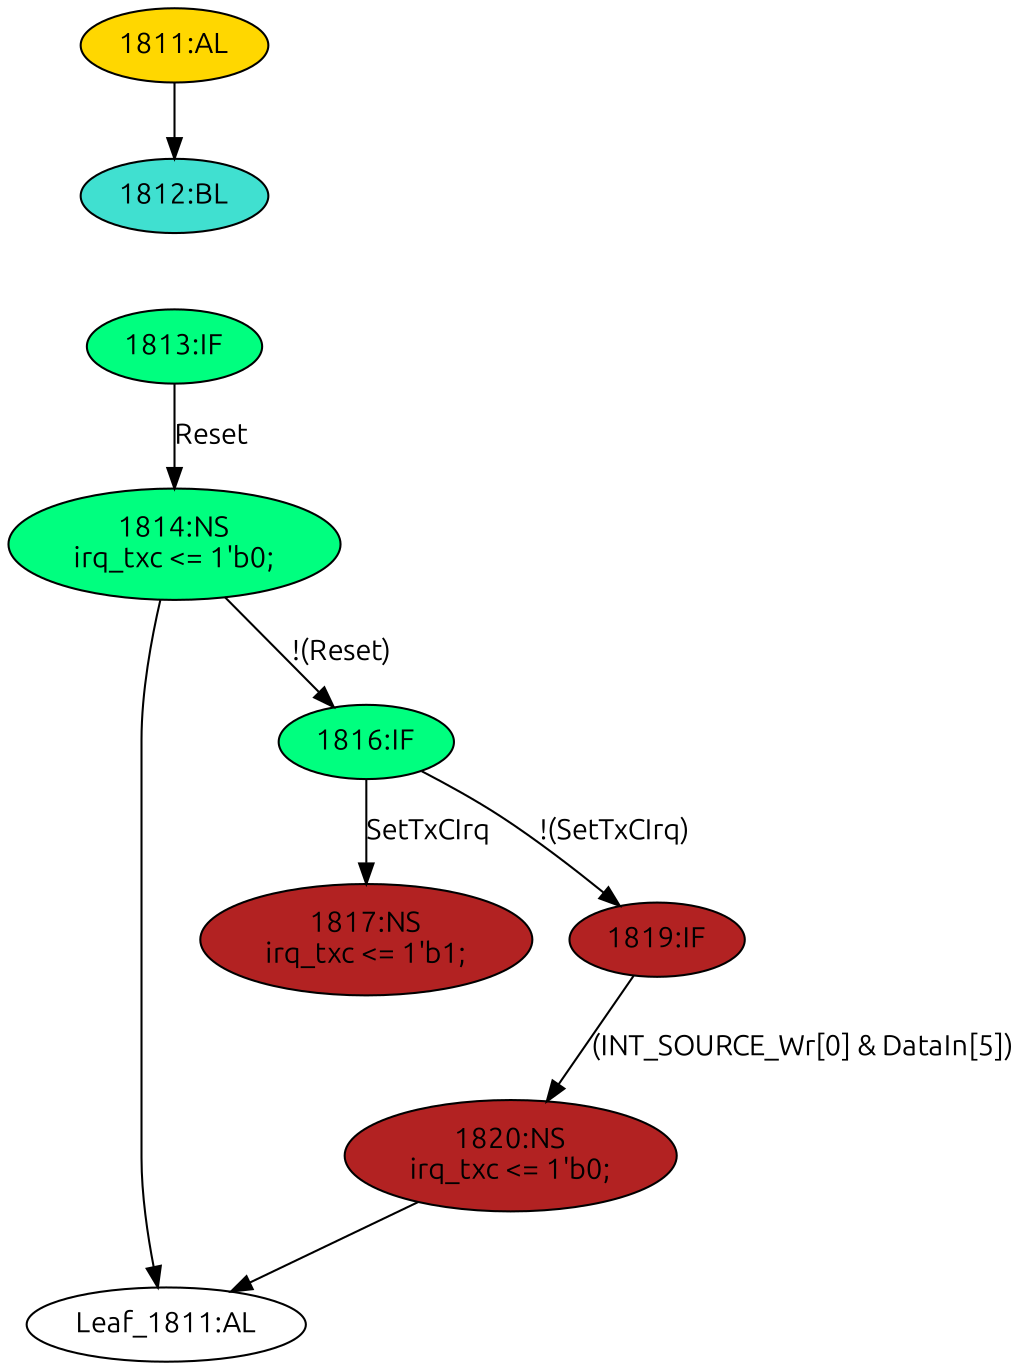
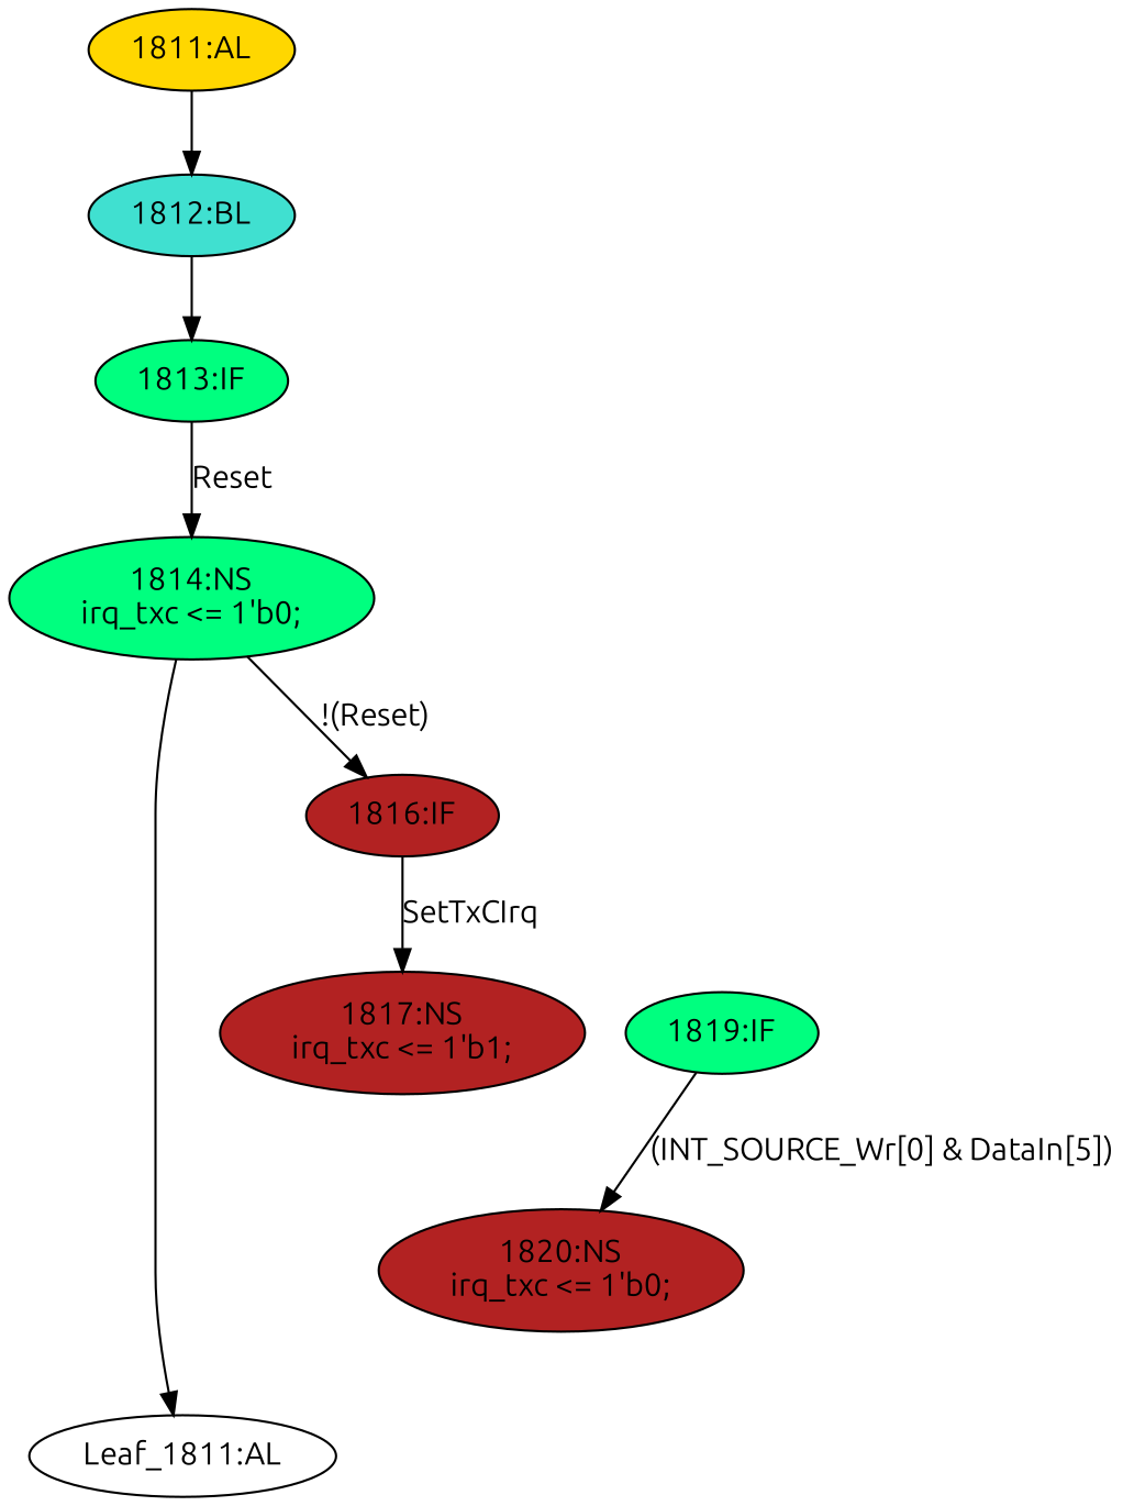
  strict digraph {
    fontname=Ubuntu
    node [fontname=Ubuntu fillcolor=springgreen statements="[]" style=filled typ=IfStatement]
    edge [cond="[]" fontname=Ubuntu lineno=None]
    n1 [def_var="['irq_txc']" label="Leaf_1811:AL" fillcolor="" statements="" style="" typ=""]
    n2 [ast="<pyverilog.vparser.ast.Block object at 0x7fbdee0426d0>" fillcolor=turquoise label="1812:BL" typ=Block]
    n3 [ast="<pyverilog.vparser.ast.IfStatement object at 0x7fbdee042710>" label="1813:IF"]
    n4 [ast="<pyverilog.vparser.ast.NonblockingSubstitution object at 0x7fbdee042c90>" label="1814:NS\nirq_txc <= 1'b0;" statements="[<pyverilog.vparser.ast.NonblockingSubstitution object at 0x7fbdee042c90>]" typ=NonblockingSubstitution]
-   n5 [ast="<pyverilog.vparser.ast.IfStatement object at 0x7fbdee042750>" label="1816:IF"]
+   n5 [ast="<pyverilog.vparser.ast.IfStatement object at 0x7fbdee042750>" fillcolor=firebrick label="1816:IF"]
    n6 [ast="<pyverilog.vparser.ast.NonblockingSubstitution object at 0x7fbdee042b10>" fillcolor=firebrick label="1817:NS\nirq_txc <= 1'b1;" statements="[<pyverilog.vparser.ast.NonblockingSubstitution object at 0x7fbdee042b10>]" typ=NonblockingSubstitution]
-   n7 [ast="<pyverilog.vparser.ast.IfStatement object at 0x7fbdee042790>" fillcolor=firebrick label="1819:IF"]
+   n7 [ast="<pyverilog.vparser.ast.IfStatement object at 0x7fbdee042790>" label="1819:IF"]
    n8 [ast="<pyverilog.vparser.ast.NonblockingSubstitution object at 0x7fbdee0427d0>" fillcolor=firebrick label="1820:NS\nirq_txc <= 1'b0;" statements="[<pyverilog.vparser.ast.NonblockingSubstitution object at 0x7fbdee0427d0>]" typ=NonblockingSubstitution]
    n9 [ast="<pyverilog.vparser.ast.Always object at 0x7fbdee0fd9d0>" clk_sens=True fillcolor=gold label="1811:AL" sens="['Clk', 'Reset']" typ=Always use_var="['Reset', 'INT_SOURCE_Wr', 'DataIn', 'SetTxCIrq']"]
+   n2 -> n3
    n3 -> n4 [cond="['Reset']" label=Reset lineno=1813]
    n4 -> n1
    n4 -> n5 [cond="['Reset']" label="!(Reset)" lineno=1813]
    n5 -> n6 [cond="['SetTxCIrq']" label=SetTxCIrq lineno=1816]
-   n5 -> n7 [cond="['SetTxCIrq']" label="!(SetTxCIrq)" lineno=1816]
    n7 -> n8 [cond="['INT_SOURCE_Wr', 'DataIn']" label="(INT_SOURCE_Wr[0] & DataIn[5])" lineno=1819]
-   n8 -> n1
    n9 -> n2
  }
